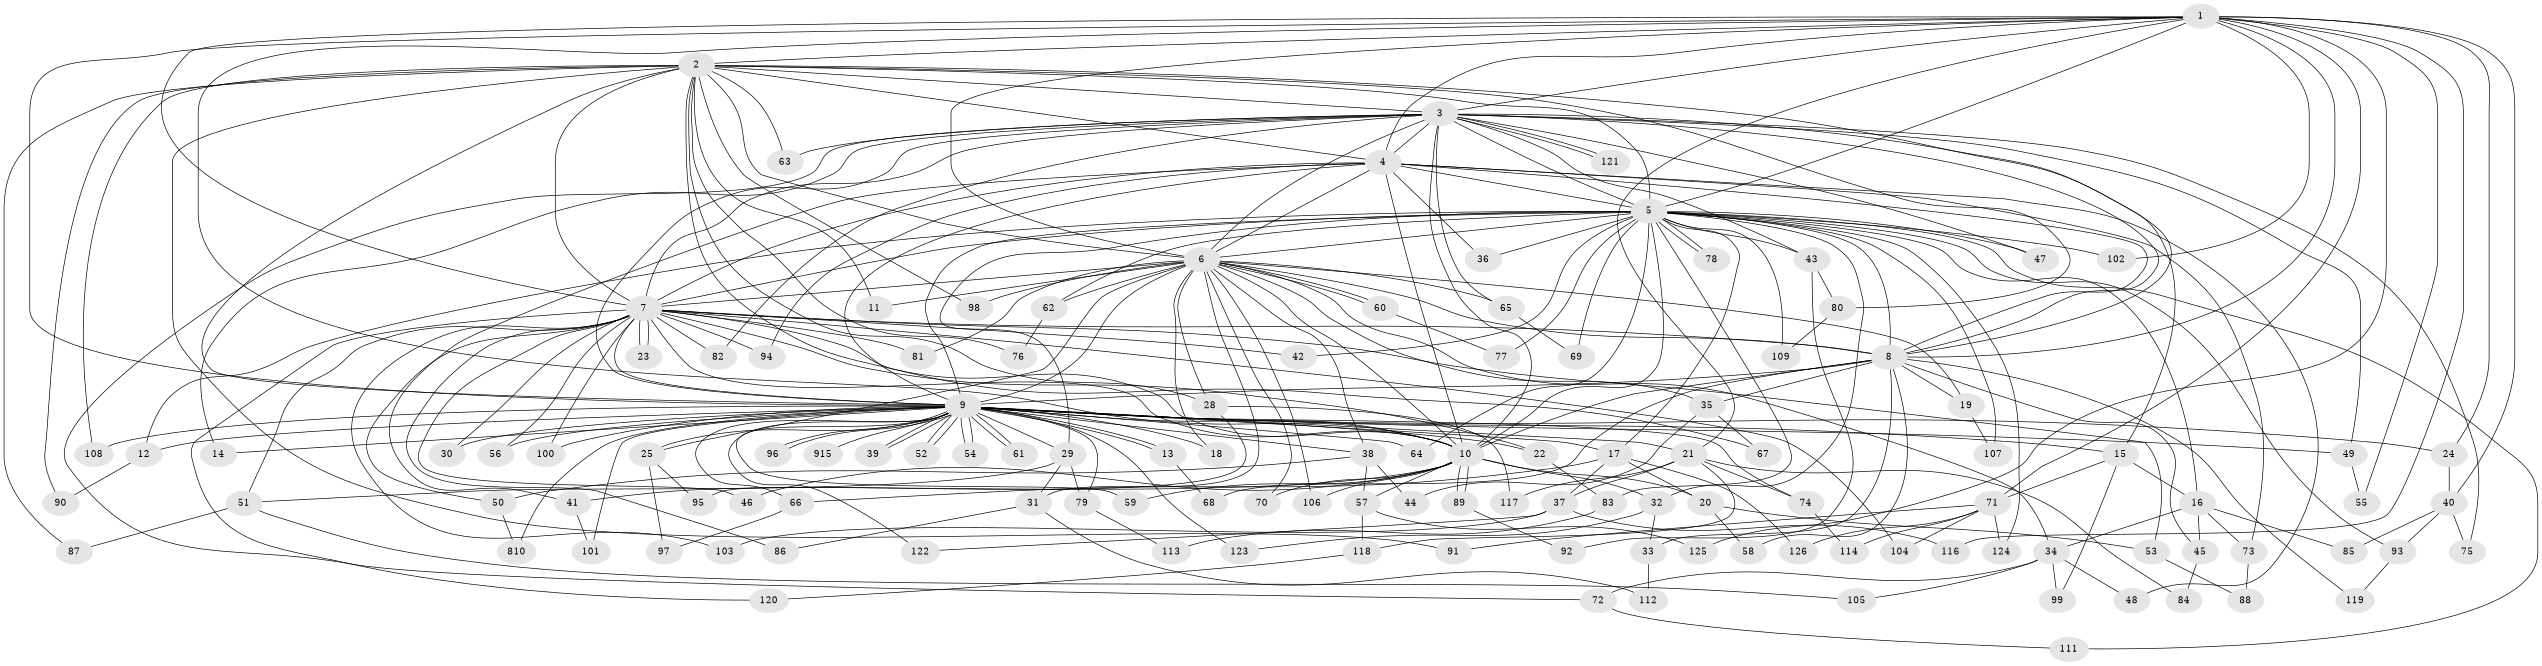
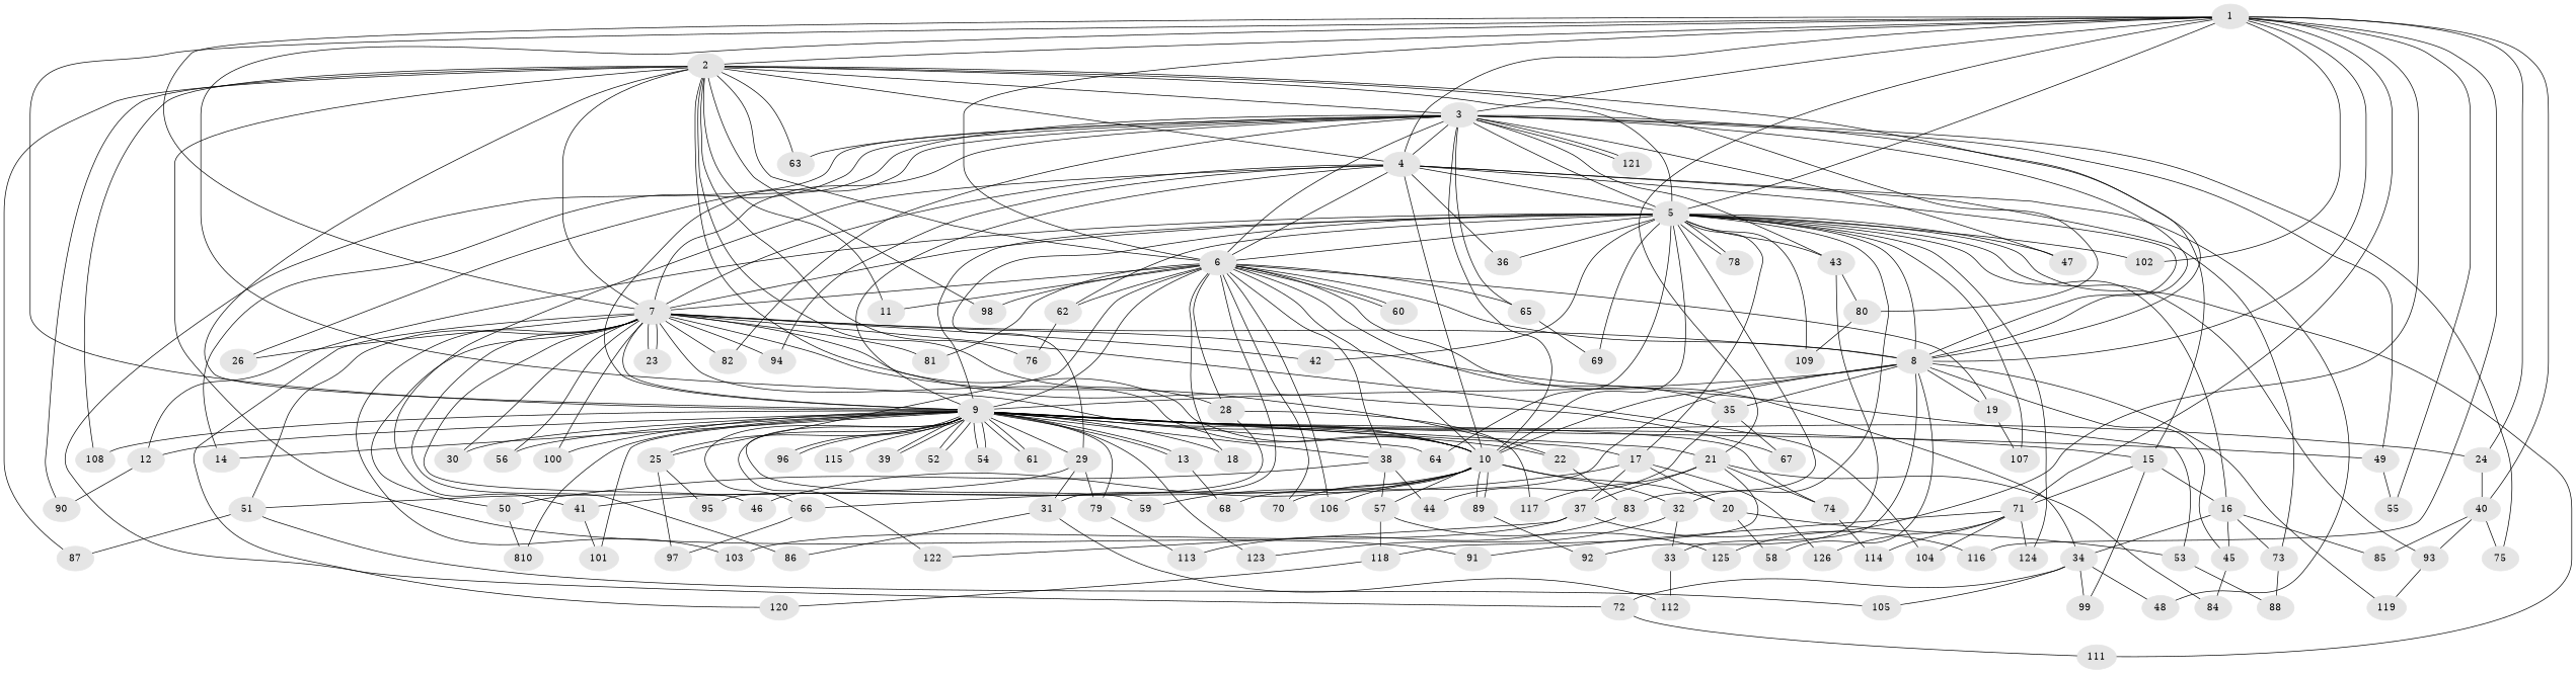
  graph {
    node [color=gray90 style=filled]
    1
    2
    3
    4
    5
    6
    7
    8
    9
    10
    21
    24
    40
    55
    71
    102
    116
    125
    11
    28
    63
    76
    80
    87
    90
    91
    98
    108
    14
    15
+   26
    43
    47
    49
    65
    72
    75
    82
    121
    36
    41
    48
    73
    94
    12
    16
    17
    29
    32
    42
    62
    64
    69
-   77
    78
    83
    93
    107
    109
    111
    124
    18
    19
    25
    31
    34
    35
    38
    60
    70
    81
    106
    22
    23
    30
    46
    50
    51
    53
    56
    67
    86
    100
    103
    104
    120
    33
    45
    58
    68
    119
    13
    39
    52
    54
    59
    61
    66
    74
    79
    96
    101
    n103 [label=810]
-   115 [label=915]
+   115
    122
    123
    20
    57
    89
    37
    84
    117
    118
    85
    126
    114
    95
    99
    92
    88
    113
    97
    112
    105
    44
    1 -- 2
    1 -- 3
    1 -- 4
    1 -- 5
    1 -- 6
    1 -- 7
    1 -- 8
    1 -- 9
    1 -- 10
    1 -- 21
    1 -- 24
    1 -- 40
    1 -- 55
    1 -- 71
    1 -- 102
    1 -- 116
    1 -- 125
    2 -- 3
    2 -- 4
    2 -- 5
    2 -- 6
    2 -- 7
    2 -- 8
    2 -- 9
    2 -- 10
    2 -- 11
    2 -- 28
    2 -- 63
    2 -- 76
    2 -- 80
    2 -- 87
    2 -- 90
    2 -- 91
    2 -- 98
    2 -- 108
    3 -- 4
    3 -- 5
    3 -- 6
    3 -- 7
    3 -- 8
    3 -- 9
    3 -- 10
    3 -- 63
    3 -- 14
    3 -- 15
+   3 -- 26
    3 -- 43
    3 -- 47
    3 -- 49
    3 -- 65
    3 -- 72
    3 -- 75
    3 -- 82
    3 -- 121
    3 -- 121
    4 -- 5
    4 -- 6
    4 -- 7
    4 -- 8
    4 -- 9
    4 -- 10
    4 -- 36
    4 -- 41
    4 -- 48
    4 -- 73
    4 -- 94
    5 -- 6
    5 -- 7
    5 -- 8
    5 -- 9
    5 -- 10
    5 -- 102
    5 -- 43
    5 -- 47
    5 -- 36
    5 -- 12
    5 -- 16
    5 -- 17
    5 -- 29
    5 -- 32
    5 -- 42
    5 -- 62
    5 -- 64
    5 -- 69
-   5 -- 77
    5 -- 78
    5 -- 78
    5 -- 83
    5 -- 93
    5 -- 107
    5 -- 109
    5 -- 111
    5 -- 124
    6 -- 7
    6 -- 8
    6 -- 9
    6 -- 10
    6 -- 11
    6 -- 28
    6 -- 98
    6 -- 65
    6 -- 62
    6 -- 18
    6 -- 19
    6 -- 25
    6 -- 31
    6 -- 34
    6 -- 35
    6 -- 38
    6 -- 60
    6 -- 60
    6 -- 70
    6 -- 81
    6 -- 106
    7 -- 8
    7 -- 9
    7 -- 10
+   7 -- 26
    7 -- 82
    7 -- 94
    7 -- 42
    7 -- 81
    7 -- 22
    7 -- 23
    7 -- 23
    7 -- 30
    7 -- 46
    7 -- 50
    7 -- 51
    7 -- 53
    7 -- 56
    7 -- 67
    7 -- 86
    7 -- 100
    7 -- 103
    7 -- 104
    7 -- 120
    8 -- 9
    8 -- 10
    8 -- 19
    8 -- 35
    8 -- 33
    8 -- 45
    8 -- 58
    8 -- 68
    8 -- 119
    9 -- 10
    9 -- 21
    9 -- 24
    9 -- 108
    9 -- 14
    9 -- 15
    9 -- 49
    9 -- 12
    9 -- 17
    9 -- 29
    9 -- 64
    9 -- 18
    9 -- 25
    9 -- 38
    9 -- 22
    9 -- 30
    9 -- 56
    9 -- 100
    9 -- 13
    9 -- 13
    9 -- 39
    9 -- 39
    9 -- 52
    9 -- 52
    9 -- 54
    9 -- 54
    9 -- 59
    9 -- 61
    9 -- 61
    9 -- 66
    9 -- 74
    9 -- 79
    9 -- 96
    9 -- 96
    9 -- 101
    9 -- n103
    9 -- 115
    9 -- 122
    9 -- 123
    10 -- 41
    10 -- 32
    10 -- 70
    10 -- 106
    10 -- 46
    10 -- 59
    10 -- 20
    10 -- 57
    10 -- 89
    10 -- 89
    21 -- 74
    21 -- 37
    21 -- 84
    21 -- 117
    21 -- 118
    24 -- 40
    40 -- 75
    40 -- 93
    40 -- 85
    71 -- 91
    71 -- 124
    71 -- 104
    71 -- 126
    71 -- 114
    28 -- 117
    28 -- 95
    80 -- 109
    15 -- 71
    15 -- 16
    15 -- 99
    43 -- 80
    43 -- 92
    49 -- 55
    65 -- 69
    72 -- 111
    41 -- 101
    73 -- 88
    12 -- 90
    16 -- 73
    16 -- 34
    16 -- 45
    16 -- 85
    17 -- 66
    17 -- 20
    17 -- 37
    17 -- 126
    29 -- 31
    29 -- 51
    29 -- 79
    32 -- 33
    32 -- 123
    62 -- 76
    83 -- 113
    93 -- 119
    19 -- 107
    25 -- 95
    25 -- 97
    31 -- 86
    31 -- 112
    34 -- 72
    34 -- 48
    34 -- 99
    34 -- 105
    35 -- 67
    35 -- 44
    38 -- 50
    38 -- 57
    38 -- 44
-   60 -- 77
    22 -- 83
    50 -- n103
    51 -- 87
    51 -- 105
    53 -- 88
    33 -- 112
    45 -- 84
    13 -- 68
    66 -- 97
    74 -- 114
    79 -- 113
    20 -- 53
    20 -- 58
    57 -- 125
    57 -- 118
    89 -- 92
    37 -- 116
    37 -- 103
    37 -- 122
    118 -- 120
  }
